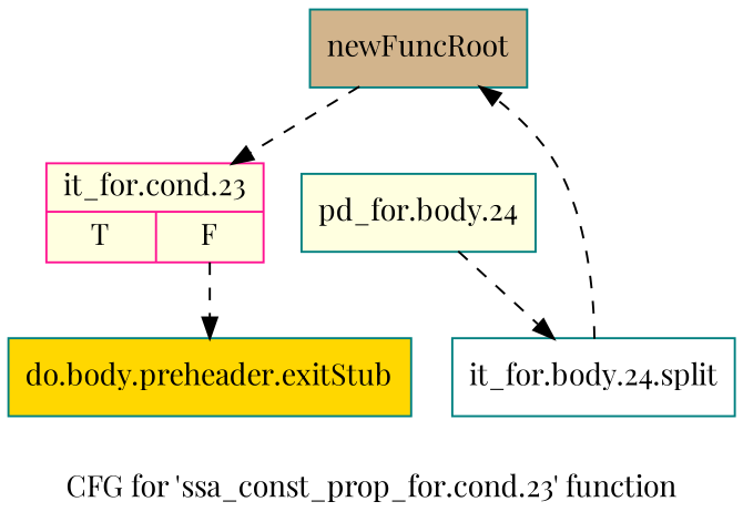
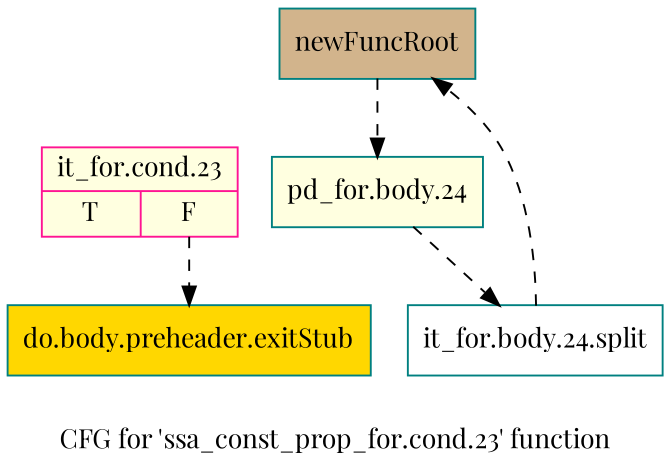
  digraph {
    fontname="Playfair Display"
    label="CFG for 'ssa_const_prop_for.cond.23' function"
    node [color=teal fillcolor=lightyellow fontname="Playfair Display" shape=record style=filled]
    edge [fontname="Playfair Display" style=dashed]
    n1 [fillcolor=tan label="{newFuncRoot}"]
    n2 [color=deeppink label="{it_for.cond.23|{<s0>T|<s1>F}}"]
    n3 [fillcolor=gold label="{do.body.preheader.exitStub}"]
    n4 [label="{pd_for.body.24}"]
    n5 [fillcolor=white label="{it_for.body.24.split}"]
-   n1 -> n2
+   n1 -> n4
    n2 -> n3 [tailport=s1]
    n4 -> n5
    n5 -> n1
  }
